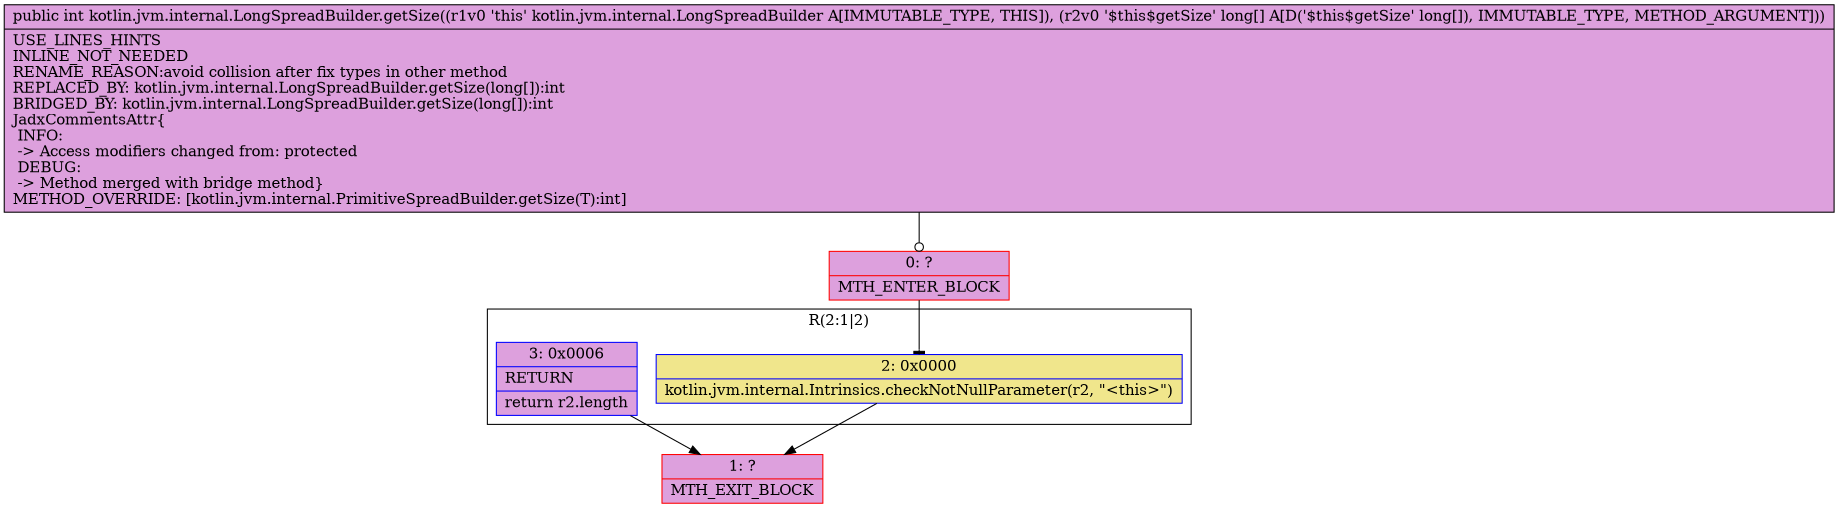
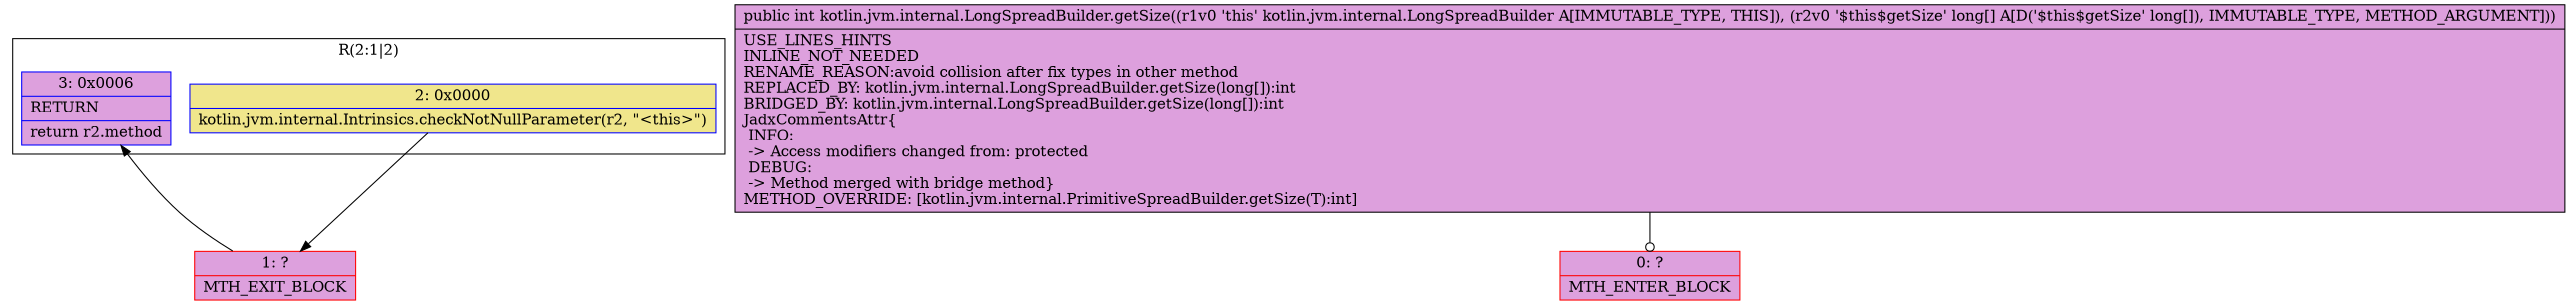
  digraph {
    node [color=blue fillcolor=plum shape=record style=filled]
    edge [arrowhead=normal]
    n1 [fillcolor=khaki label="{2\:\ 0x0000|kotlin.jvm.internal.Intrinsics.checkNotNullParameter(r2, \"\<this\>\")\l}"]
-   n2 [label="{3\:\ 0x0006|RETURN\l|return r2.length\l}"]
+   n2 [label="{3\:\ 0x0006|RETURN\l|return r2.method\l}"]
    n3 [color=red label="{1\:\ ?|MTH_EXIT_BLOCK\l}"]
    n4 [color=red label="{0\:\ ?|MTH_ENTER_BLOCK\l}"]
    n5 [label="{public int kotlin.jvm.internal.LongSpreadBuilder.getSize((r1v0 'this' kotlin.jvm.internal.LongSpreadBuilder A[IMMUTABLE_TYPE, THIS]), (r2v0 '$this$getSize' long[] A[D('$this$getSize' long[]), IMMUTABLE_TYPE, METHOD_ARGUMENT]))  | USE_LINES_HINTS\lINLINE_NOT_NEEDED\lRENAME_REASON:avoid collision after fix types in other method\lREPLACED_BY: kotlin.jvm.internal.LongSpreadBuilder.getSize(long[]):int\lBRIDGED_BY: kotlin.jvm.internal.LongSpreadBuilder.getSize(long[]):int\lJadxCommentsAttr\{\l INFO: \l \-\> Access modifiers changed from: protected\l DEBUG: \l \-\> Method merged with bridge method\}\lMETHOD_OVERRIDE: [kotlin.jvm.internal.PrimitiveSpreadBuilder.getSize(T):int]\l}" color=""]
    subgraph cluster_1 {
      label="R(2:1|2)"
      n1
      n2
    }
    n1 -> n3
-   n2 -> n3
-   n4 -> n1 [arrowhead=tee]
+   n3 -> n2
    n5 -> n4 [arrowhead=odot]
  }
